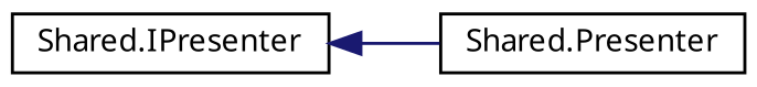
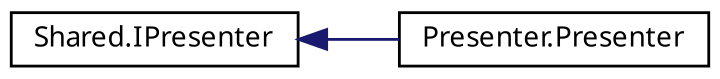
  digraph {
    rankdir=LR
    fontname="Noto Sans"
    node [color=black fillcolor=white fontname="Noto Sans" fontsize=10 shape=record style=filled]
    n1 [height=0.2 label="Shared.IPresenter" width=0.4]
-   n2 [height=0.2 label="Shared.Presenter" width=0.4]
+   n2 [height=0.2 label="Presenter.Presenter" width=0.4]
    n1 -> n2 [color=midnightblue dir=back fontname="Noto Sans" fontsize=10 labelfontname=Helvetica labelfontsize=10 style=solid]
  }
